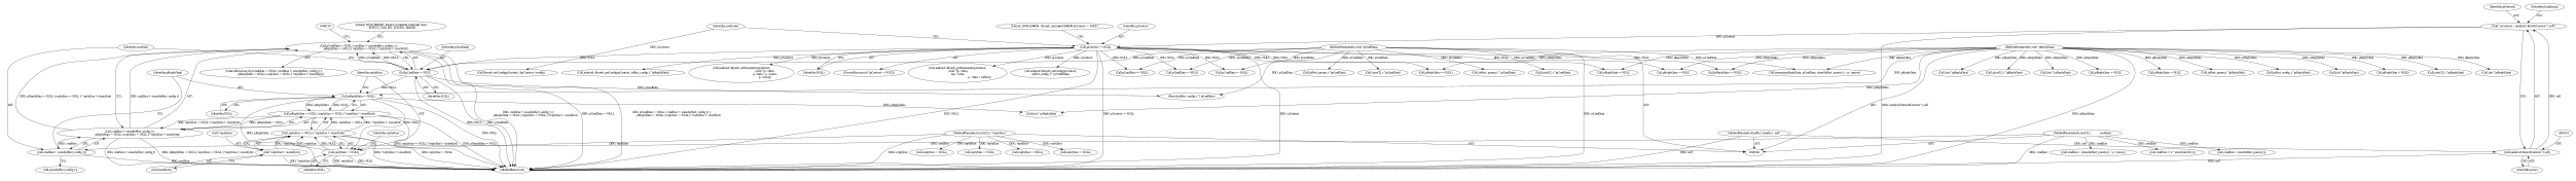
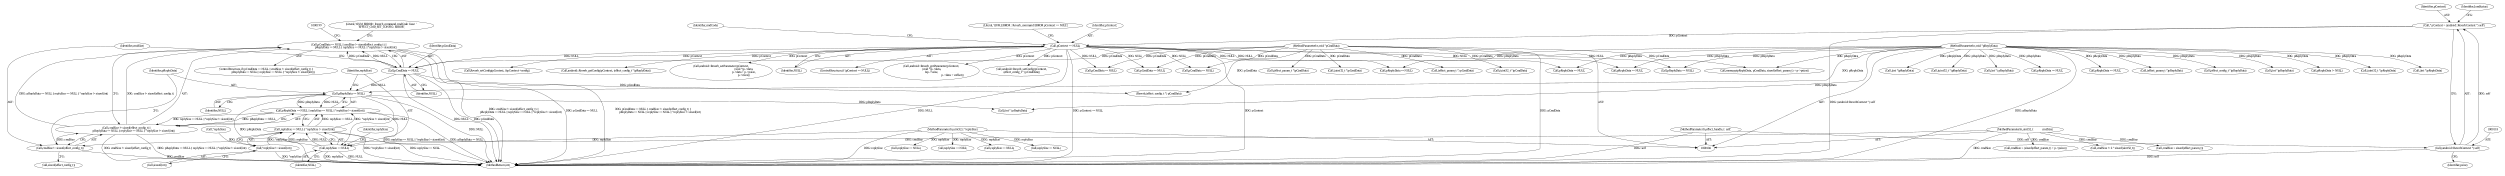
  digraph {
    fontname="PT Serif"
    node [fontname="PT Serif"]
    edge [fontname="PT Serif"]
    n1 [label="(Call,pCmdData == NULL || cmdSize != sizeof(effect_config_t) ||\n                    pReplyData == NULL || replySize == NULL || *replySize != sizeof(int))"]
    n2 [label="(Call,pCmdData == NULL)"]
    n3 [label="(Call,cmdSize != sizeof(effect_config_t) ||\n                    pReplyData == NULL || replySize == NULL || *replySize != sizeof(int))"]
    n4 [label="(MethodReturn,int)"]
    n5 [label="(ControlStructure,if (pCmdData == NULL || cmdSize != sizeof(effect_config_t) ||\n                    pReplyData == NULL || replySize == NULL || *replySize != sizeof(int)))"]
    n6 [label="(Call,pReplyData == NULL)"]
    n7 [label="(Reverb,(effect_config_t *) pCmdData)"]
    n8 [label="(Identifier,NULL)"]
    n9 [label="(Call,cmdSize != sizeof(effect_config_t))"]
    n10 [label="(Call,pReplyData == NULL || replySize == NULL || *replySize != sizeof(int))"]
    n11 [label="(Call,replySize == NULL)"]
    n12 [label="(Call,(int *) pReplyData)"]
    n13 [label="(Identifier,NULL)"]
    n14 [label="(MethodParameterIn,void *pCmdData)"]
    n15 [label="(Call,(effect_param_t *) pCmdData)"]
    n16 [label="(Call,(uint32_t *)pCmdData)"]
    n17 [label="(Call,(effect_param_t *)pCmdData)"]
    n18 [label="(Call,(uint32_t *)pCmdData)"]
    n19 [label="(Call,pCmdData == NULL)"]
    n20 [label="(Call,pCmdData == NULL)"]
    n21 [label="(Call,pCmdData == NULL)"]
    n22 [label="(Call,memcpy(pReplyData, pCmdData, sizeof(effect_param_t) + p->psize))"]
    1000106
    n24 [label="(Call,pContext == NULL)"]
    n25 [label="(Identifier,NULL)"]
    n26 [label="(Call,pReplyData == NULL)"]
    n27 [label="(Call,pReplyData == NULL)"]
    n28 [label="(ControlStructure,if (pContext == NULL))"]
    n29 [label="(Call,android::Reverb_getParameter(pContext,\n (void *)p->data,\n &p->vsize,\n                                                          p->data + voffset))"]
    n30 [label="(Call,android::Reverb_setConfig(pContext,\n (effect_config_t *) pCmdData))"]
    n31 [label="(Call,Reverb_setConfig(pContext, &pContext->config))"]
    n32 [label="(Call,pReplyData == NULL)"]
    n33 [label="(Call,android::Reverb_getConfig(pContext, (effect_config_t *)pReplyData))"]
    n34 [label="(Call,android::Reverb_setParameter(pContext,\n                                                              (void *)p->data,\n                                                              p->data + p->psize,\n                                                              p->vsize))"]
    n35 [label="(Call,pReplyData == NULL)"]
    n36 [label="(Call,* pContext = (android::ReverbContext *) self)"]
    n37 [label="(Call,(android::ReverbContext *) self)"]
    n38 [label="(Identifier,psize)"]
    n39 [label="(MethodParameterIn,effect_handle_t  self)"]
    n40 [label="(Call,sizeof(effect_config_t))"]
    n41 [label="(Call,replySize == NULL || *replySize != sizeof(int))"]
    n42 [label="(MethodParameterIn,uint32_t            cmdSize)"]
    n43 [label="(Call,cmdSize < (sizeof(effect_param_t) + p->psize))"]
    n44 [label="(Call,cmdSize != 2 * sizeof(uint32_t))"]
    n45 [label="(Call,cmdSize < sizeof(effect_param_t))"]
    n46 [label="(Call,*replySize != sizeof(int))"]
    n47 [label="(Identifier,NULL)"]
    n48 [label="(MethodParameterIn,void *pReplyData)"]
    n49 [label="(Call,(int *) pReplyData)"]
    n50 [label="(Call,pReplyData == NULL)"]
    n51 [label="(Call,pReplyData == NULL)"]
    n52 [label="(Call,(effect_param_t *)pReplyData)"]
    n53 [label="(Call,(effect_config_t *)pReplyData)"]
    n54 [label="(Call,(int *)pReplyData)"]
    n55 [label="(Call,pReplyData != NULL)"]
    n56 [label="(Call,(uint32_t *)pReplyData)"]
    n57 [label="(Call,(int *)pReplyData)"]
    n58 [label="(Call,(int *)pReplyData)"]
    n59 [label="(Call,(uint32_t *)pReplyData)"]
    n60 [label="(Call,sizeof(int))"]
    n61 [label="(MethodParameterIn,uint32_t *replySize)"]
    n62 [label="(Call,replySize == NULL)"]
    n63 [label="(Call,replySize == NULL)"]
    n64 [label="(Call,replySize == NULL)"]
    n65 [label="(Call,replySize == NULL)"]
    n66 [label="(Identifier,pContext)"]
    n67 [label="(Literal,\"\tLVM_ERROR : Reverb_command cmdCode Case: \"\n \"EFFECT_CMD_SET_CONFIG: ERROR\")"]
    n68 [label="(Call,*replySize)"]
    n69 [label="(Identifier,LvmStatus)"]
    n70 [label="(Identifier,cmdSize)"]
    n71 [label="(Identifier,replySize)"]
    n72 [label="(Identifier,pContext)"]
    n73 [label="(Identifier,replySize)"]
    n74 [label="(Identifier,pCmdData)"]
    n75 [label="(Literal,\"\tLVM_ERROR : Reverb_command ERROR pContext == NULL\")"]
    n76 [label="(Identifier,pReplyData)"]
    n77 [label="(Identifier,cmdCode)"]
    1000199
    1000118
    n1 -> n2 [label="CFG: "]
    n1 -> n3 [label="CFG: "]
    n1 -> n4 [label="DDG: pCmdData == NULL || cmdSize != sizeof(effect_config_t) ||\n                    pReplyData == NULL || replySize == NULL || *replySize != sizeof(int)"]
    n1 -> n4 [label="DDG: cmdSize != sizeof(effect_config_t) ||\n                    pReplyData == NULL || replySize == NULL || *replySize != sizeof(int)"]
    n1 -> n4 [label="DDG: pCmdData == NULL"]
    n1 -> n5 [label="AST: "]
    n2 -> n1 [label="AST: "]
    n2 -> n1 [label="DDG: pCmdData"]
    n2 -> n1 [label="DDG: NULL"]
    n2 -> n4 [label="DDG: NULL"]
    n2 -> n4 [label="DDG: pCmdData"]
    n2 -> n6 [label="DDG: NULL"]
    n2 -> n7 [label="DDG: pCmdData"]
    n2 -> n8 [label="CFG: "]
    n3 -> n1 [label="AST: "]
    n3 -> n1 [label="DDG: cmdSize != sizeof(effect_config_t)"]
    n3 -> n1 [label="DDG: pReplyData == NULL || replySize == NULL || *replySize != sizeof(int)"]
    n3 -> n4 [label="DDG: cmdSize != sizeof(effect_config_t)"]
    n3 -> n4 [label="DDG: pReplyData == NULL || replySize == NULL || *replySize != sizeof(int)"]
    n3 -> n9 [label="CFG: "]
    n3 -> n10 [label="CFG: "]
    n6 -> n4 [label="DDG: pReplyData"]
    n6 -> n4 [label="DDG: NULL"]
    n6 -> n10 [label="AST: "]
    n6 -> n10 [label="DDG: pReplyData"]
    n6 -> n10 [label="DDG: NULL"]
    n6 -> n11 [label="DDG: NULL"]
    n6 -> n12 [label="DDG: pReplyData"]
    n6 -> n13 [label="CFG: "]
    n8 -> n2 [label="AST: "]
    n9 -> n3 [label="AST: "]
    n9 -> n3 [label="DDG: cmdSize"]
    n9 -> n4 [label="DDG: cmdSize"]
    n9 -> n40 [label="CFG: "]
    n10 -> n3 [label="AST: "]
    n10 -> n3 [label="DDG: pReplyData == NULL"]
    n10 -> n3 [label="DDG: replySize == NULL || *replySize != sizeof(int)"]
    n10 -> n4 [label="DDG: pReplyData == NULL"]
    n10 -> n4 [label="DDG: replySize == NULL || *replySize != sizeof(int)"]
    n10 -> n6 [label="CFG: "]
    n10 -> n41 [label="CFG: "]
    n11 -> n4 [label="DDG: NULL"]
    n11 -> n4 [label="DDG: replySize"]
    n11 -> n41 [label="AST: "]
    n11 -> n41 [label="DDG: replySize"]
    n11 -> n41 [label="DDG: NULL"]
    n11 -> n47 [label="CFG: "]
    n13 -> n6 [label="AST: "]
    n14 -> n2 [label="DDG: pCmdData"]
    n14 -> n4 [label="DDG: pCmdData"]
    n14 -> n7 [label="DDG: pCmdData"]
    n14 -> n15 [label="DDG: pCmdData"]
    n14 -> n16 [label="DDG: pCmdData"]
    n14 -> n17 [label="DDG: pCmdData"]
    n14 -> n18 [label="DDG: pCmdData"]
    n14 -> n19 [label="DDG: pCmdData"]
    n14 -> n20 [label="DDG: pCmdData"]
    n14 -> n21 [label="DDG: pCmdData"]
    n14 -> n22 [label="DDG: pCmdData"]
    n14 -> 1000106 [label="AST: "]
    n24 -> n2 [label="DDG: NULL"]
    n24 -> n4 [label="DDG: pContext == NULL"]
    n24 -> n4 [label="DDG: pContext"]
    n24 -> n4 [label="DDG: NULL"]
    n24 -> n19 [label="DDG: NULL"]
    n24 -> n20 [label="DDG: NULL"]
    n24 -> n21 [label="DDG: NULL"]
    n24 -> n25 [label="CFG: "]
    n24 -> n26 [label="DDG: NULL"]
    n24 -> n27 [label="DDG: NULL"]
    n24 -> n28 [label="AST: "]
    n24 -> n29 [label="DDG: pContext"]
    n24 -> n30 [label="DDG: pContext"]
-   n77 -> n31 [label="DDG: pContext"]
+   n24 -> n31 [label="DDG: pContext"]
    n24 -> n32 [label="DDG: NULL"]
    n24 -> n33 [label="DDG: pContext"]
    n24 -> n34 [label="DDG: pContext"]
    n24 -> n35 [label="DDG: NULL"]
    n25 -> n24 [label="AST: "]
    n36 -> n4 [label="DDG: (android::ReverbContext *) self"]
    n36 -> n24 [label="DDG: pContext"]
    n36 -> n37 [label="CFG: "]
    n37 -> n4 [label="DDG: self"]
    n37 -> n36 [label="AST: "]
    n37 -> n36 [label="DDG: self"]
    n37 -> n38 [label="CFG: "]
-   n38 -> n37 [label="AST: "]
    n39 -> n4 [label="DDG: self"]
    n39 -> 1000106 [label="AST: "]
    n39 -> n37 [label="DDG: self"]
    n41 -> n4 [label="DDG: replySize == NULL"]
    n41 -> n4 [label="DDG: *replySize != sizeof(int)"]
    n41 -> n10 [label="AST: "]
    n41 -> n10 [label="DDG: replySize == NULL"]
    n41 -> n10 [label="DDG: *replySize != sizeof(int)"]
    n41 -> n11 [label="CFG: "]
    n41 -> n46 [label="CFG: "]
    n42 -> n4 [label="DDG: cmdSize"]
    n42 -> n9 [label="DDG: cmdSize"]
    n42 -> 1000106 [label="AST: "]
    n42 -> n43 [label="DDG: cmdSize"]
    n42 -> n44 [label="DDG: cmdSize"]
    n42 -> n45 [label="DDG: cmdSize"]
    n46 -> n4 [label="DDG: *replySize"]
    n46 -> n41 [label="AST: "]
    n46 -> n41 [label="DDG: *replySize"]
    n46 -> n60 [label="CFG: "]
    n47 -> n11 [label="AST: "]
    n48 -> n4 [label="DDG: pReplyData"]
    n48 -> n6 [label="DDG: pReplyData"]
    n48 -> n12 [label="DDG: pReplyData"]
    n48 -> n22 [label="DDG: pReplyData"]
    n48 -> 1000106 [label="AST: "]
    n48 -> n26 [label="DDG: pReplyData"]
    n48 -> n27 [label="DDG: pReplyData"]
    n48 -> n32 [label="DDG: pReplyData"]
    n48 -> n35 [label="DDG: pReplyData"]
    n48 -> n49 [label="DDG: pReplyData"]
    n48 -> n50 [label="DDG: pReplyData"]
    n48 -> n51 [label="DDG: pReplyData"]
    n48 -> n52 [label="DDG: pReplyData"]
    n48 -> n53 [label="DDG: pReplyData"]
    n48 -> n54 [label="DDG: pReplyData"]
    n48 -> n55 [label="DDG: pReplyData"]
    n48 -> n56 [label="DDG: pReplyData"]
    n48 -> n57 [label="DDG: pReplyData"]
    n48 -> n58 [label="DDG: pReplyData"]
    n48 -> n59 [label="DDG: pReplyData"]
    n60 -> n46 [label="AST: "]
    n61 -> n4 [label="DDG: replySize"]
    n61 -> n11 [label="DDG: replySize"]
    n61 -> 1000106 [label="AST: "]
    n61 -> n62 [label="DDG: replySize"]
    n61 -> n63 [label="DDG: replySize"]
    n61 -> n64 [label="DDG: replySize"]
    n61 -> n65 [label="DDG: replySize"]
    n66 -> n36 [label="AST: "]
    n67 -> n1 [label="CFG: "]
-   n68 -> n46 [label="AST: "]
+   n68 -> n46 [label="DDG: "]
    n69 -> n36 [label="CFG: "]
    n70 -> n2 [label="CFG: "]
    n70 -> n9 [label="AST: "]
    n71 -> n11 [label="CFG: "]
    n72 -> n24 [label="AST: "]
    n73 -> n6 [label="CFG: "]
    n73 -> n11 [label="AST: "]
    n74 -> n2 [label="AST: "]
    n75 -> n24 [label="CFG: "]
    n76 -> n6 [label="AST: "]
    n76 -> n9 [label="CFG: "]
    n77 -> n24 [label="CFG: "]
    1000199 -> n1 [label="CFG: "]
    1000118 -> n37 [label="AST: "]
  }
